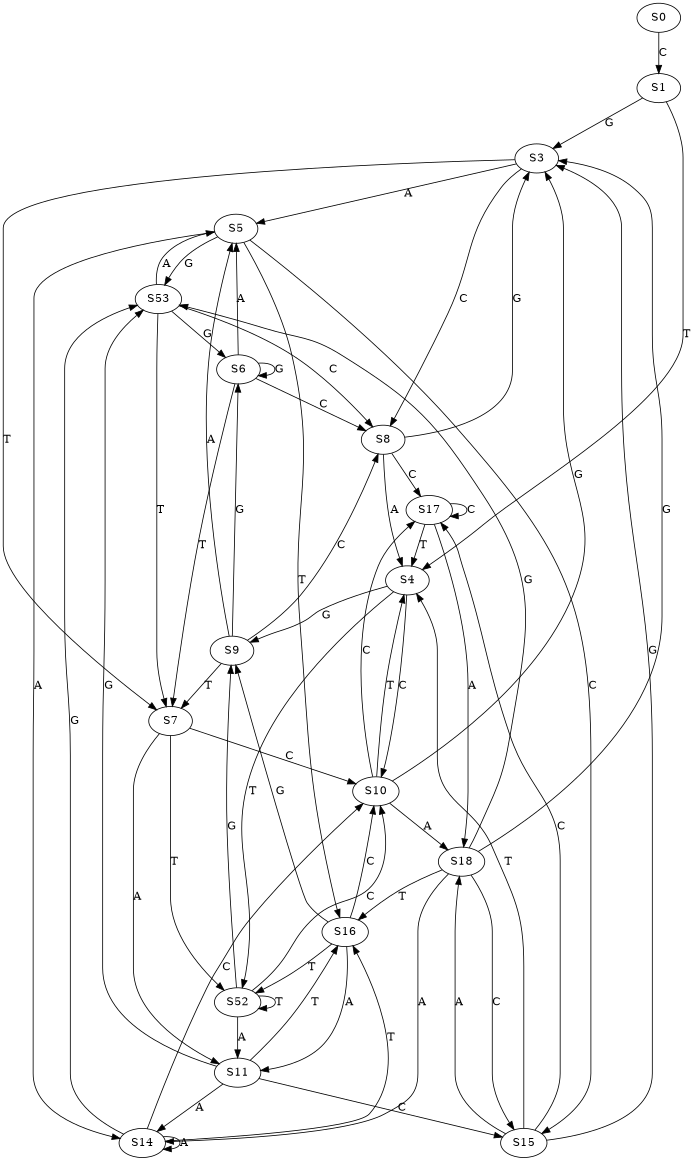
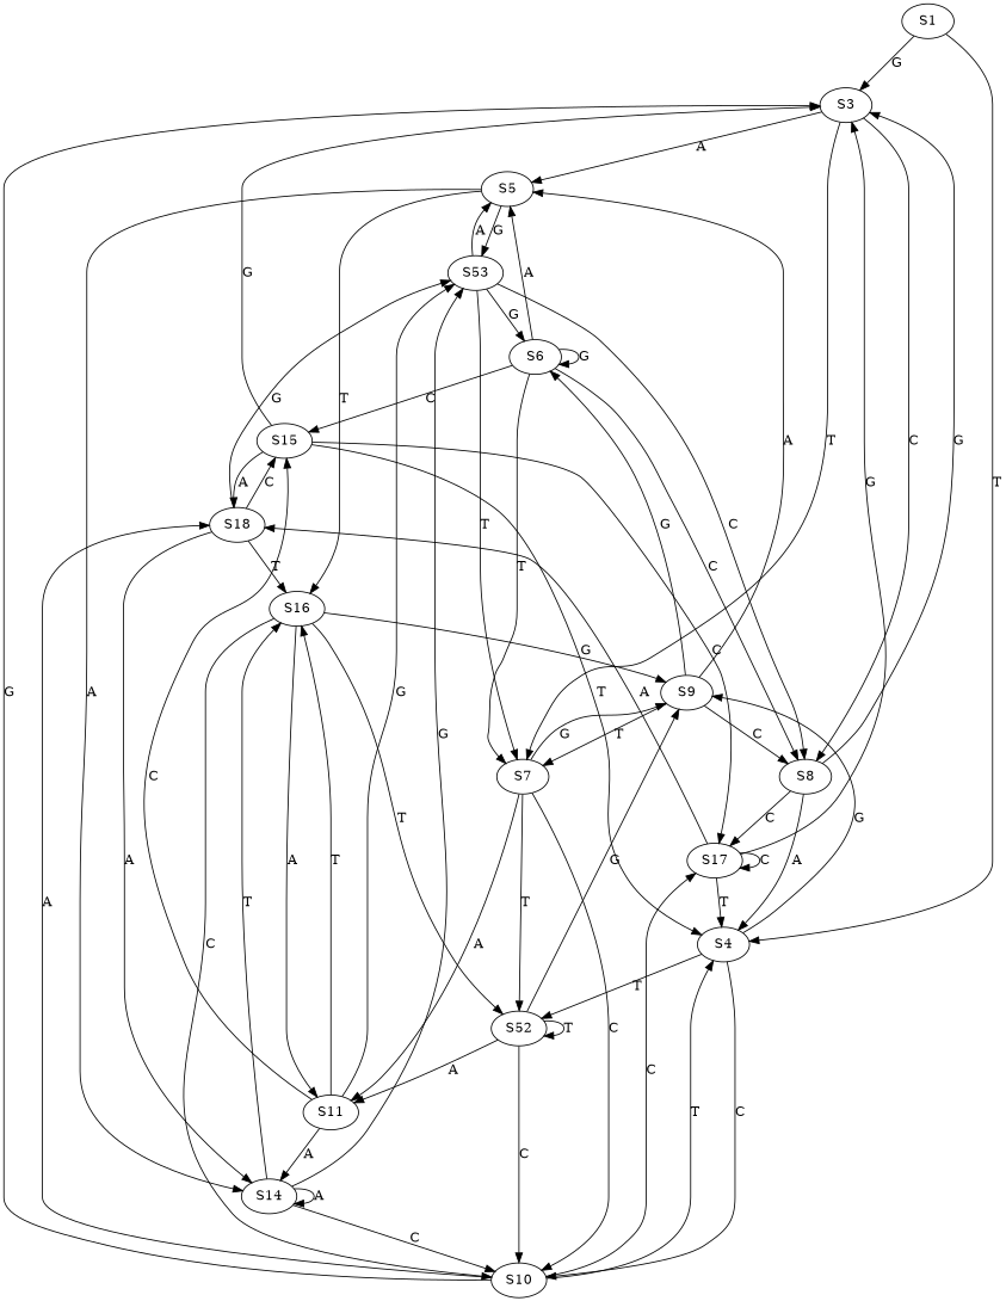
  strict digraph {
-   S0
    S1
    S3
    S4
    S5
    S7
    S8
    S9
    S10
    n10 [label=S52]
    n11 [label=S53]
    S14
    S15
    S16
    S6
    S11
    S17
    S18
-   S0 -> S1 [label=C]
    S1 -> S3 [label=G]
    S1 -> S4 [label=T]
    S3 -> S5 [label=A]
    S3 -> S7 [label=T]
    S3 -> S8 [label=C]
    S4 -> S9 [label=G]
    S4 -> S10 [label=C]
    S4 -> n10 [label=T]
    S5 -> n11 [label=G]
    S5 -> S14 [label=A]
-   S5 -> S15 [label=C]
+   S6 -> S15 [label=C]
    S5 -> S16 [label=T]
+   S7 -> S9 [label=G]
    S7 -> S10 [label=C]
    S7 -> n10 [label=T]
    S7 -> S11 [label=A]
    S8 -> S3 [label=G]
    S8 -> S4 [label=A]
    S8 -> S17 [label=C]
    S9 -> S5 [label=A]
    S9 -> S7 [label=T]
    S9 -> S8 [label=C]
    S9 -> S6 [label=G]
    S10 -> S3 [label=G]
    S10 -> S4 [label=T]
    S10 -> S17 [label=C]
    S10 -> S18 [label=A]
    n10 -> S9 [label=G]
    n10 -> S10 [label=C]
    n10 -> n10 [label=T]
    n10 -> S11 [label=A]
    n11 -> S5 [label=A]
    n11 -> S7 [label=T]
    n11 -> S8 [label=C]
    n11 -> S6 [label=G]
    S14 -> S10 [label=C]
    S14 -> n11 [label=G]
    S14 -> S14 [label=A]
    S14 -> S16 [label=T]
    S15 -> S3 [label=G]
    S15 -> S4 [label=T]
    S15 -> S17 [label=C]
    S15 -> S18 [label=A]
    S16 -> S9 [label=G]
    S16 -> S10 [label=C]
    S16 -> n10 [label=T]
    S16 -> S11 [label=A]
    S6 -> S5 [label=A]
    S6 -> S7 [label=T]
    S6 -> S8 [label=C]
    S6 -> S6 [label=G]
    S11 -> n11 [label=G]
    S11 -> S14 [label=A]
    S11 -> S15 [label=C]
    S11 -> S16 [label=T]
-   S18 -> S3 [label=G]
+   S17 -> S3 [label=G]
    S17 -> S4 [label=T]
    S17 -> S17 [label=C]
    S17 -> S18 [label=A]
    S18 -> n11 [label=G]
    S18 -> S14 [label=A]
    S18 -> S15 [label=C]
    S18 -> S16 [label=T]
  }
